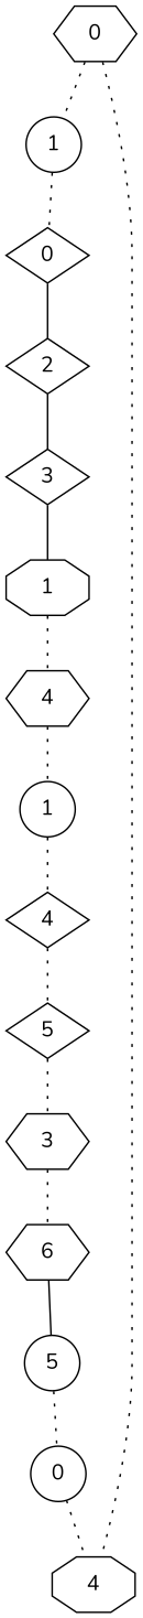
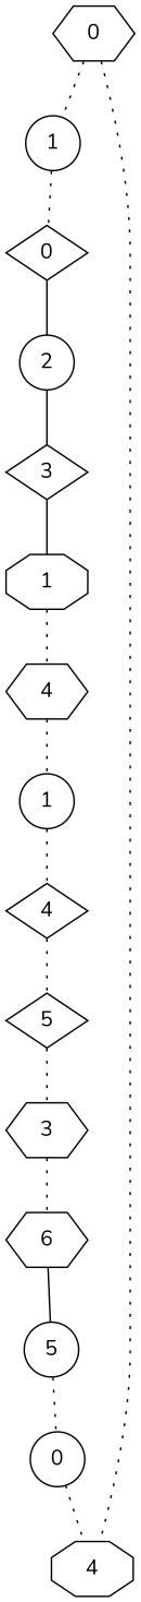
  graph {
    fontname=Nunito
    node [shape=diamond fontname=Nunito]
    edge [style=dotted fontname=Nunito]
    n1 [label=0 shape=hexagon]
    n2 [label=1 shape=circle]
    n3 [label=4 shape=octagon]
    n4 [label=0]
-   n5 [label=2]
+   n5 [label=2 shape=circle]
    n6 [label=3]
    n7 [label=1 shape=octagon]
    n8 [label=4 shape=hexagon]
    n9 [label=1 shape=circle]
    n10 [label=4]
    n11 [label=5]
    n12 [label=3 shape=hexagon]
    n13 [label=6 shape=hexagon]
    n14 [label=5 shape=circle]
    n15 [label=0 shape=circle]
    n1 -- n2
    n1 -- n3
    n2 -- n4
    n4 -- n5 [style=""]
    n5 -- n6 [style=""]
    n6 -- n7 [style=""]
    n7 -- n8
    n8 -- n9
    n9 -- n10
    n10 -- n11
    n11 -- n12
    n12 -- n13
    n13 -- n14 [style=""]
    n14 -- n15
    n15 -- n3
  }
